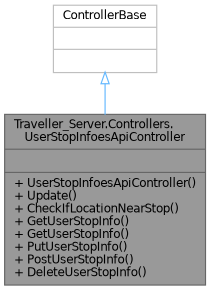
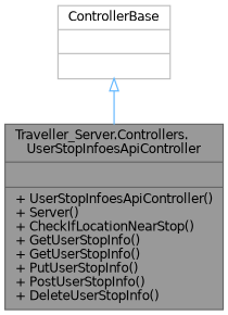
  digraph {
    node [fontname=Helvetica fontsize=10 shape=record style=filled]
-   n1 [color=gray40 fillcolor=grey60 fontcolor=black height=0.2 label="{Traveller_Server.Controllers.\lUserStopInfoesApiController\n||+ UserStopInfoesApiController()\l+ Update()\l+ CheckIfLocationNearStop()\l+ GetUserStopInfo()\l+ GetUserStopInfo()\l+ PutUserStopInfo()\l+ PostUserStopInfo()\l+ DeleteUserStopInfo()\l}" width=0.4]
+   n1 [color=gray40 fillcolor=grey60 fontcolor=black height=0.2 label="{Traveller_Server.Controllers.\lUserStopInfoesApiController\n||+ UserStopInfoesApiController()\l+ Server()\l+ CheckIfLocationNearStop()\l+ GetUserStopInfo()\l+ GetUserStopInfo()\l+ PutUserStopInfo()\l+ PostUserStopInfo()\l+ DeleteUserStopInfo()\l}" width=0.4]
    n2 [color=grey75 fillcolor=white height=0.2 label="{ControllerBase\n||}" width=0.4]
    n2 -> n1 [arrowtail=onormal color=steelblue1 dir=back fontname=Helvetica fontsize=10 labelfontname=Helvetica labelfontsize=10 style=solid]
  }
